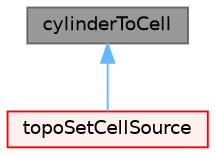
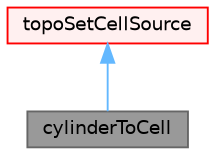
  digraph {
    node [fontname=Helvetica fontsize=10 shape=box style=filled]
    n1 [color=gray40 fillcolor=grey60 fontcolor=black height=0.2 label=cylinderToCell width=0.4]
    n2 [color=red fillcolor="#FFF0F0" height=0.2 label=topoSetCellSource width=0.4]
-   n1 -> n2 [color=steelblue1 dir=back fontname=Helvetica fontsize=10 labelfontname=Helvetica labelfontsize=10 style=solid]
+   n2 -> n1 [color=steelblue1 dir=back fontname=Helvetica fontsize=10 labelfontname=Helvetica labelfontsize=10 style=solid]
  }
